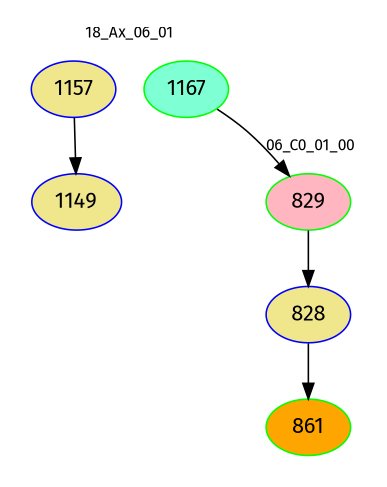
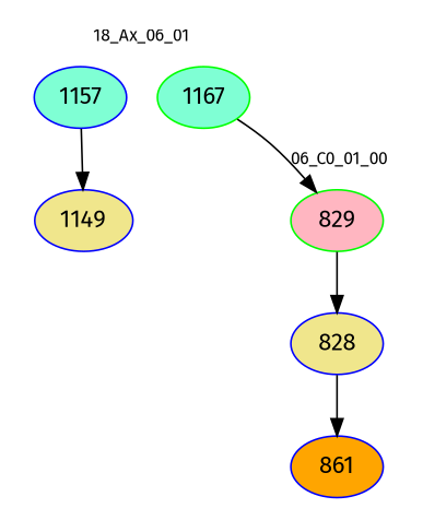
  digraph {
    fontname="Fira Sans"
    node [color=blue fillcolor=aquamarine fontname="Fira Sans" style=filled]
    edge [color=black fontname="Fira Sans"]
    n1 [color=green label=1167]
-   n2 [fillcolor=khaki label=1157]
+   n2 [label=1157]
    n3 [fillcolor=khaki label=1149]
    n4 [color=green fillcolor=lightpink label=829]
    n5 [fillcolor=khaki label=828]
-   n6 [color=green fillcolor=orange label=861]
+   n6 [fillcolor=orange label=861]
    subgraph cluster_1 {
      color=white
      fontsize=10
      label="18_Ax_06_01"
      n1
      n2
      n3
    }
    subgraph cluster_2 {
      color=white
      fontsize=10
      label="06_C0_01_00"
      n4
      n5
      n6
    }
    n1 -> n4
    n2 -> n3
    n4 -> n5
    n5 -> n6
  }
